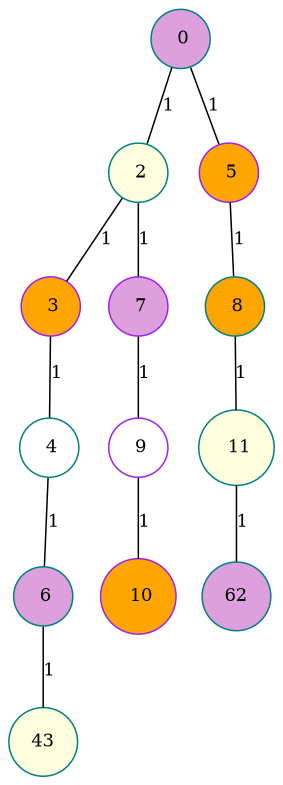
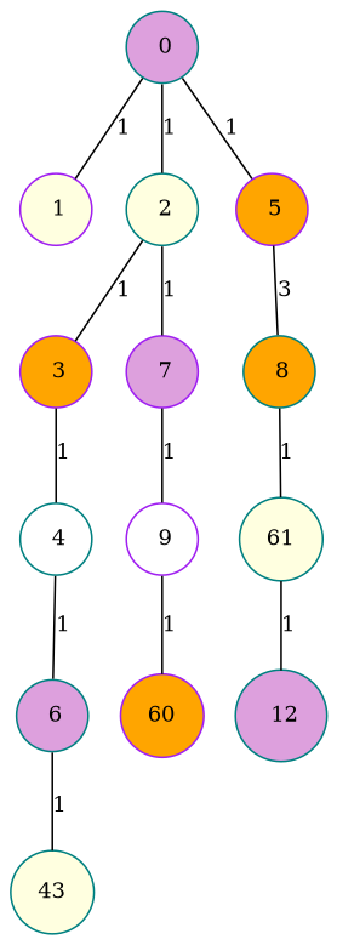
  graph {
    fixedsize="true;"
    node [color=teal fillcolor=plum fontsize=12 hight=.12 shape=circle style=filled]
    edge [fontsize=12]
    n1 [label=" 0" width=.12]
+   n2 [color=purple fillcolor=lightyellow label=" 1" width=.12]
    n3 [fillcolor=lightyellow label=" 2" width=.12]
    n4 [color=purple fillcolor=orange label=" 5" width=.12]
    n5 [color=purple fillcolor=orange label=" 3" width=.12]
    n6 [color=purple label=" 7" width=.12]
    n7 [fillcolor=orange label=" 8" width=.12]
    n8 [fillcolor=white label=" 4" width=.12]
    n9 [color=purple fillcolor=white label=" 9" width=.12]
    n10 [label=" 6" width=.12]
    n11 [fillcolor=lightyellow label=43 width=.12]
-   n12 [fillcolor=lightyellow label=" 11" width=.12]
-   n13 [label=62 width=.12]
-   n14 [color=purple fillcolor=orange label=" 10" width=.12]
+   n12 [fillcolor=lightyellow label=61 width=.12]
+   n13 [label=" 12" width=.12]
+   n14 [color=purple fillcolor=orange label=60 width=.12]
+   n1 -- n2 [label=1]
    n1 -- n3 [label=1]
    n1 -- n4 [label=1]
    n3 -- n5 [label=1]
    n3 -- n6 [label=1]
-   n4 -- n7 [label=1]
+   n4 -- n7 [label=3]
    n5 -- n8 [label=1]
    n6 -- n9 [label=1]
    n7 -- n12 [label=1]
    n8 -- n10 [label=1]
    n9 -- n14 [label=1]
    n10 -- n11 [label=1]
    n12 -- n13 [label=1]
  }
